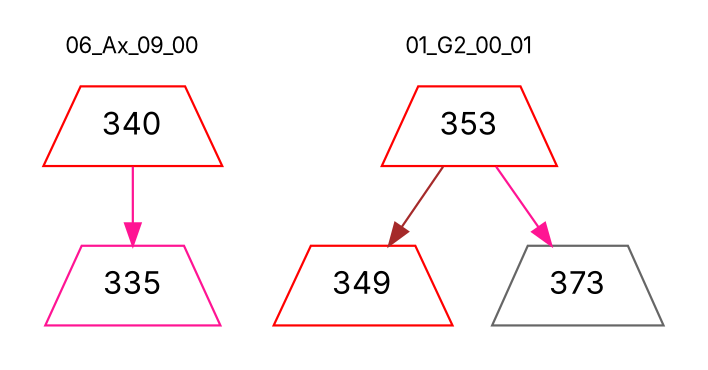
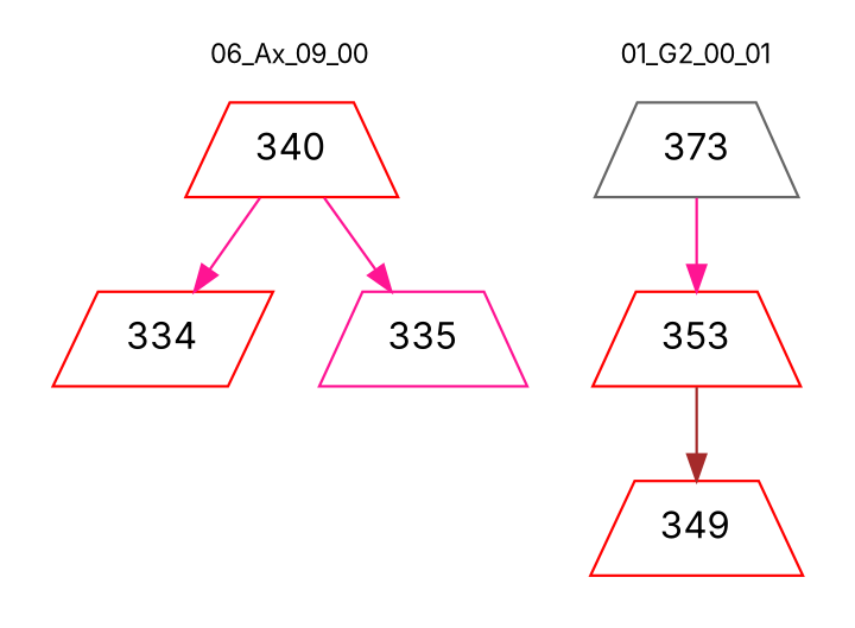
  digraph {
    fontname=Inter
    node [color=red fontname=Inter shape=trapezium]
    edge [color=deeppink fontname=Inter]
    n1 [label=340]
+   n2 [label=334 shape=parallelogram]
    n3 [color=deeppink label=335]
    n4 [label=353]
    n5 [label=349]
    n6 [color=gray40 label=373]
    subgraph cluster_1 {
      color=white
      fontsize=10
      label="06_Ax_09_00"
      n1
+     n2
      n3
    }
    subgraph cluster_2 {
      color=white
      fontsize=10
      label="01_G2_00_01"
      n4
      n5
      n6
    }
+   n1 -> n2
    n1 -> n3
    n4 -> n5 [color=brown]
-   n4 -> n6
+   n6 -> n4
  }
